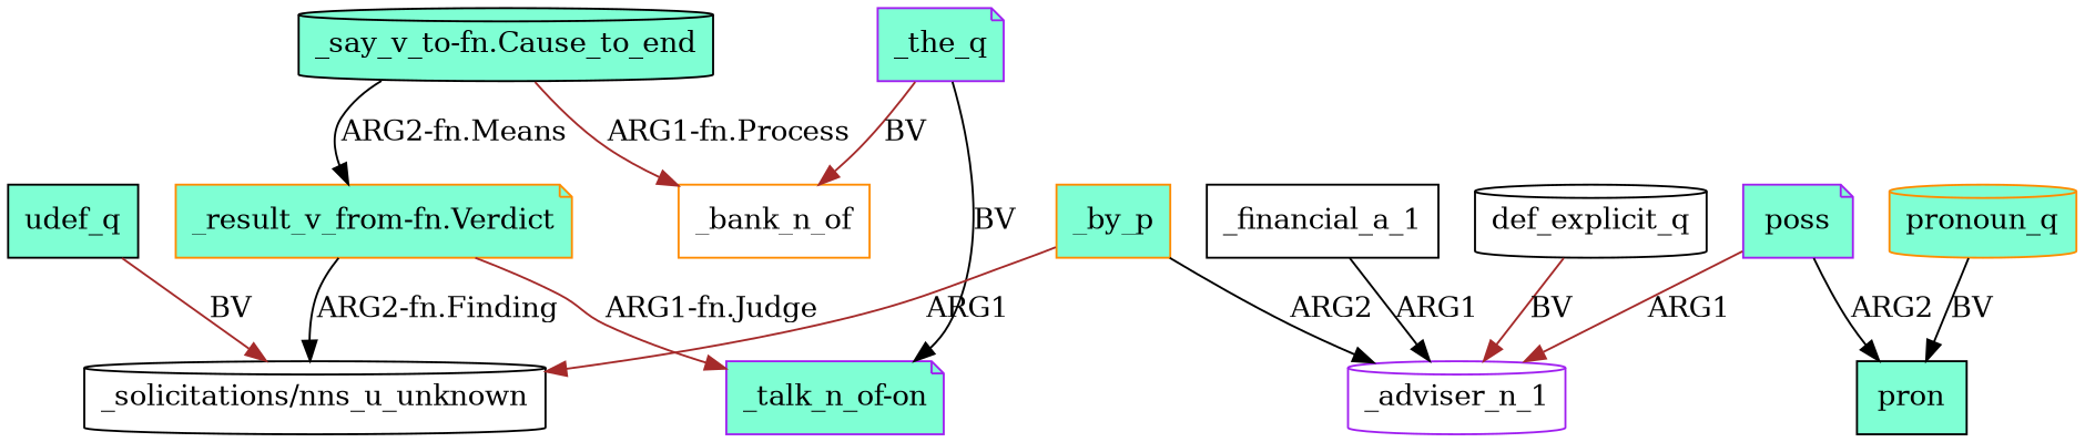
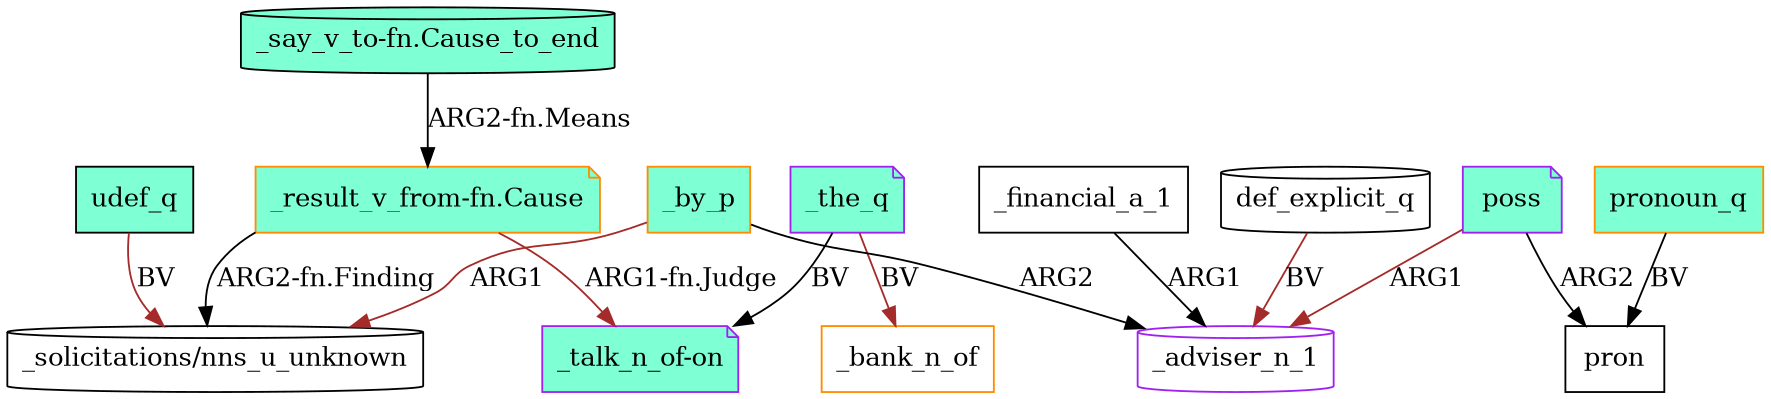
  digraph {
    node [color=black fillcolor=aquamarine shape=box style=filled]
    edge [color=black]
-   "_result_v_from-fn.Verdict" [color=darkorange shape=note]
+   "_result_v_from-fn.Verdict" [color=darkorange shape=note label="_result_v_from-fn.Cause"]
    "_solicitations/nns_u_unknown" [fillcolor=white shape=cylinder]
    "_talk_n_of-on" [color=purple shape=note]
    "_say_v_to-fn.Cause_to_end" [shape=cylinder]
    _bank_n_of [color=darkorange fillcolor=white]
    udef_q
    _the_q [color=purple shape=note]
    def_explicit_q [fillcolor=white shape=cylinder]
    _adviser_n_1 [color=purple fillcolor=white shape=cylinder]
    _by_p [color=darkorange]
-   pronoun_q [color=darkorange shape=cylinder]
-   pron
+   pronoun_q [color=darkorange]
+   pron [fillcolor=white]
    poss [color=purple shape=note]
    _financial_a_1 [fillcolor=white]
    "_result_v_from-fn.Verdict" -> "_solicitations/nns_u_unknown" [label="ARG2-fn.Finding"]
    "_result_v_from-fn.Verdict" -> "_talk_n_of-on" [color=brown label="ARG1-fn.Judge"]
    "_say_v_to-fn.Cause_to_end" -> "_result_v_from-fn.Verdict" [label="ARG2-fn.Means"]
-   "_say_v_to-fn.Cause_to_end" -> _bank_n_of [color=brown label="ARG1-fn.Process"]
    udef_q -> "_solicitations/nns_u_unknown" [color=brown label=BV]
    _the_q -> "_talk_n_of-on" [label=BV]
    _the_q -> _bank_n_of [color=brown label=BV]
    def_explicit_q -> _adviser_n_1 [color=brown label=BV]
    _by_p -> "_solicitations/nns_u_unknown" [color=brown label=ARG1]
    _by_p -> _adviser_n_1 [label=ARG2]
    pronoun_q -> pron [label=BV]
    poss -> _adviser_n_1 [color=brown label=ARG1]
    poss -> pron [label=ARG2]
    _financial_a_1 -> _adviser_n_1 [label=ARG1]
  }
